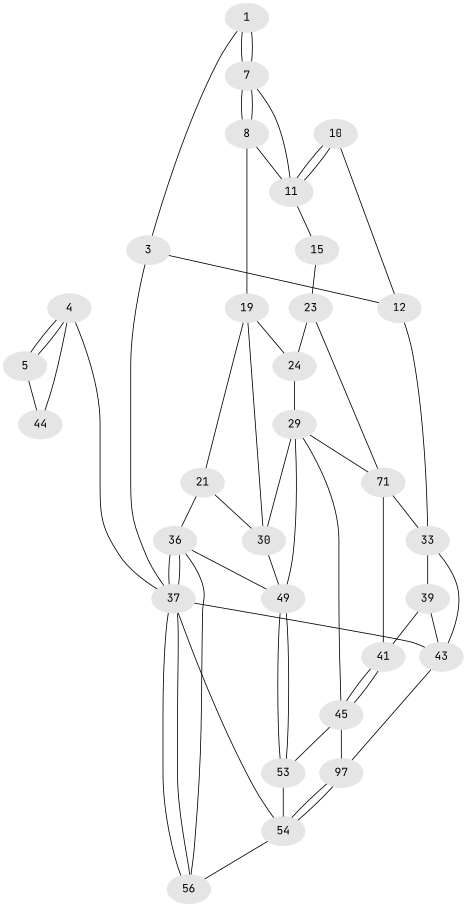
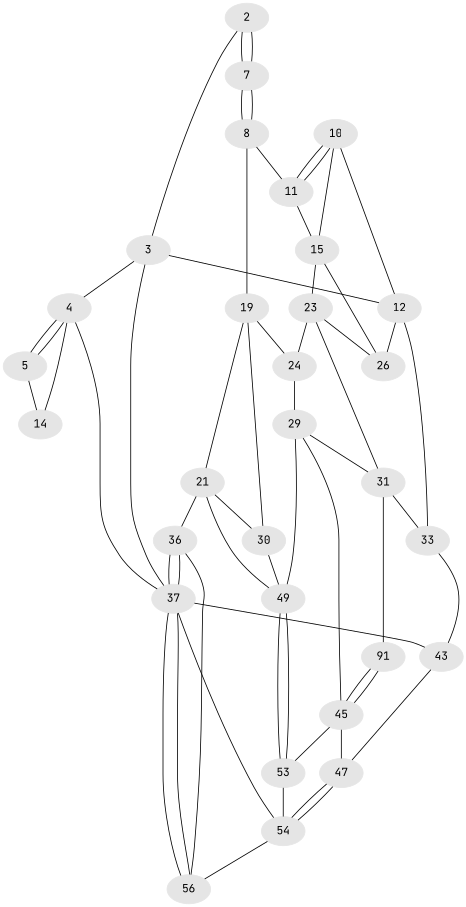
  graph {
    fontname="JetBrains Mono"
    node [color=gray90 fontname="JetBrains Mono" style=filled]
    edge [fontname="JetBrains Mono"]
-   1 [super="+2"]
+   1 [super="+2" label=2]
    3
    7
    4 [super="+18"]
    12 [super="+25"]
    37 [super="+42"]
    8 [super="+17"]
    11 [super="+16"]
    10 [super="+13"]
    15 [super="+22"]
    5
-   14 [label=44]
+   14
+   26
    33 [super="+34"]
    43 [super="+44"]
    56
    54 [super="+55"]
    21 [super="+35"]
    30 [super="+38"]
    36 [super="+52"]
    19 [super="+20"]
    24 [super="+28"]
    23 [super="+27"]
-   39 [super="+40"]
-   31 [super="+32" label=71]
+   31 [super="+32"]
    29 [super="+46"]
    49 [super="+50"]
-   41
+   41 [label=91]
    45 [super="+51"]
-   47 [super="+48" label=97]
+   47 [super="+48"]
    53
    1 -- 3
    1 -- 7
    1 -- 7
+   3 -- 4
    3 -- 12
    3 -- 37
    7 -- 8
    7 -- 8
-   7 -- 11
    4 -- 37
    4 -- 5
    4 -- 5
    4 -- 14
+   12 -- 26
    12 -- 33
    37 -- 43
    37 -- 56
    37 -- 56
    37 -- 54
    8 -- 11
    8 -- 19
    11 -- 15
    10 -- 12
    10 -- 11
    10 -- 11
+   10 -- 15
+   15 -- 26
    15 -- 23
    5 -- 14
    33 -- 43
-   33 -- 39
    43 -- 47
    54 -- 56
    21 -- 30
    21 -- 36
    30 -- 49
    36 -- 37
    36 -- 37
    36 -- 56
-   36 -- 49
+   21 -- 49
    19 -- 21
    19 -- 30
    19 -- 24
    24 -- 29
+   23 -- 26
    23 -- 24
    23 -- 31
-   39 -- 43
-   39 -- 41
    31 -- 33
    31 -- 41
-   29 -- 30
    29 -- 31
    29 -- 49
    29 -- 45
    49 -- 53
    49 -- 53
    41 -- 45
    41 -- 45
    45 -- 47
    45 -- 53
    47 -- 54
    47 -- 54
    53 -- 54
  }
